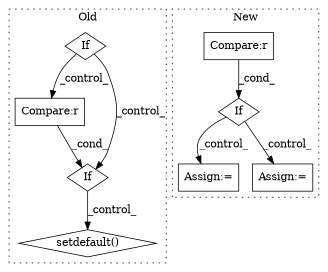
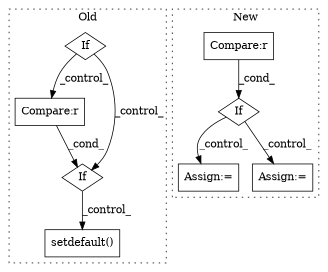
  digraph {
    node [a=96 l=3 shape=box]
-   n1 [a=75 l="16,1" label="setdefault()" s="2497,2524" shape=diamond]
+   n1 [a=75 l="16,1" label="setdefault()" s="2497,2524"]
    n2 [label=If s=2264 shape=diamond]
    n3 [a=40 l=24 label="Compare:r" s=2410]
    n4 [label=If s=2407 shape=diamond]
    n5 [label=If s=2343 shape=diamond]
    n6 [a=68 label="Assign:=" s=2645]
    n7 [a=68 label="Assign:=" s=2809]
    n8 [a=40 l=19 label="Compare:r" s=2346]
    subgraph cluster_1 {
      label=Old
      style=dotted
      n1
      n2
      n3
      n4
    }
    subgraph cluster_2 {
      label=New
      style=dotted
      n5
      n6
      n7
      n8
    }
    n2 -> n3 [label=_control_]
    n2 -> n4 [label=_control_]
    n3 -> n4 [label=_cond_]
    n4 -> n1 [label=_control_]
    n5 -> n6 [label=_control_]
    n5 -> n7 [label=_control_]
    n8 -> n5 [label=_cond_]
  }
